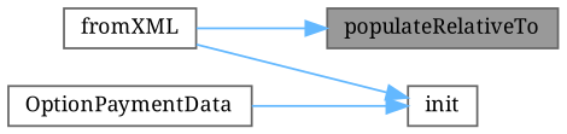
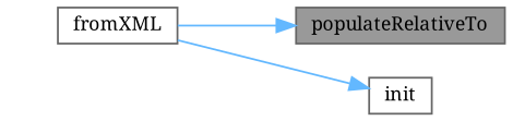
  digraph {
    fontname="Noto Serif"
    rankdir=RL
    node [color=grey40 fillcolor=white fontname="Noto Serif" fontsize=10 shape=box style=filled]
    edge [color=steelblue1 dir=back fontname="Noto Serif" fontsize=10 labelfontname=Helvetica labelfontsize=10 style=solid]
    n1 [color=gray40 fillcolor=grey60 fontcolor=black height=0.2 label=populateRelativeTo width=0.4]
    n2 [height=0.2 label=fromXML width=0.4]
    n3 [height=0.2 label=init width=0.4]
-   n4 [height=0.2 label=OptionPaymentData width=0.4]
    n1 -> n2
    n3 -> n2
-   n3 -> n4
  }
